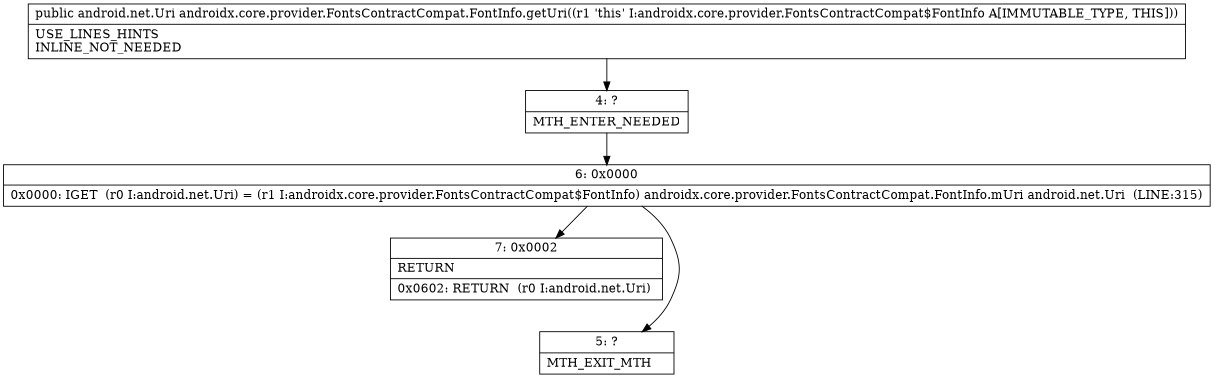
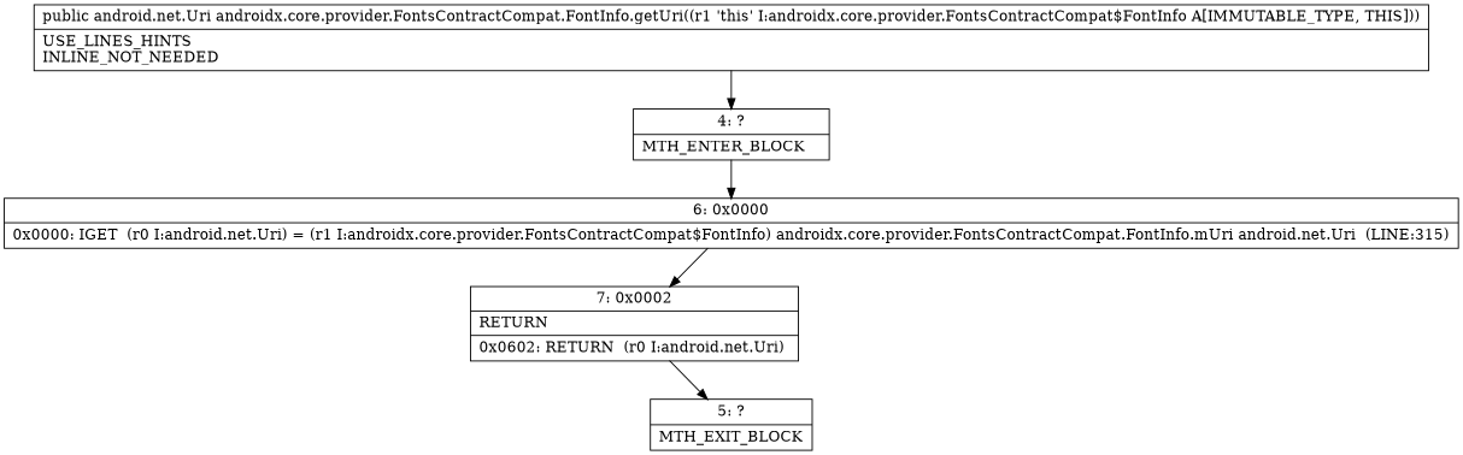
  digraph {
    node [shape=record]
-   n1 [label="{4\:\ ?|MTH_ENTER_NEEDED\l}"]
+   n1 [label="{4\:\ ?|MTH_ENTER_BLOCK\l}"]
    n2 [label="{6\:\ 0x0000|0x0000: IGET  (r0 I:android.net.Uri) = (r1 I:androidx.core.provider.FontsContractCompat$FontInfo) androidx.core.provider.FontsContractCompat.FontInfo.mUri android.net.Uri  (LINE:315)\l}"]
    n3 [label="{7\:\ 0x0002|RETURN\l|0x0602: RETURN  (r0 I:android.net.Uri) \l}"]
-   n4 [label="{5\:\ ?|MTH_EXIT_MTH\l}"]
+   n4 [label="{5\:\ ?|MTH_EXIT_BLOCK\l}"]
    n5 [label="{public android.net.Uri androidx.core.provider.FontsContractCompat.FontInfo.getUri((r1 'this' I:androidx.core.provider.FontsContractCompat$FontInfo A[IMMUTABLE_TYPE, THIS]))  | USE_LINES_HINTS\lINLINE_NOT_NEEDED\l}"]
    n1 -> n2
    n2 -> n3
-   n2 -> n4
+   n3 -> n4
    n5 -> n1
  }
